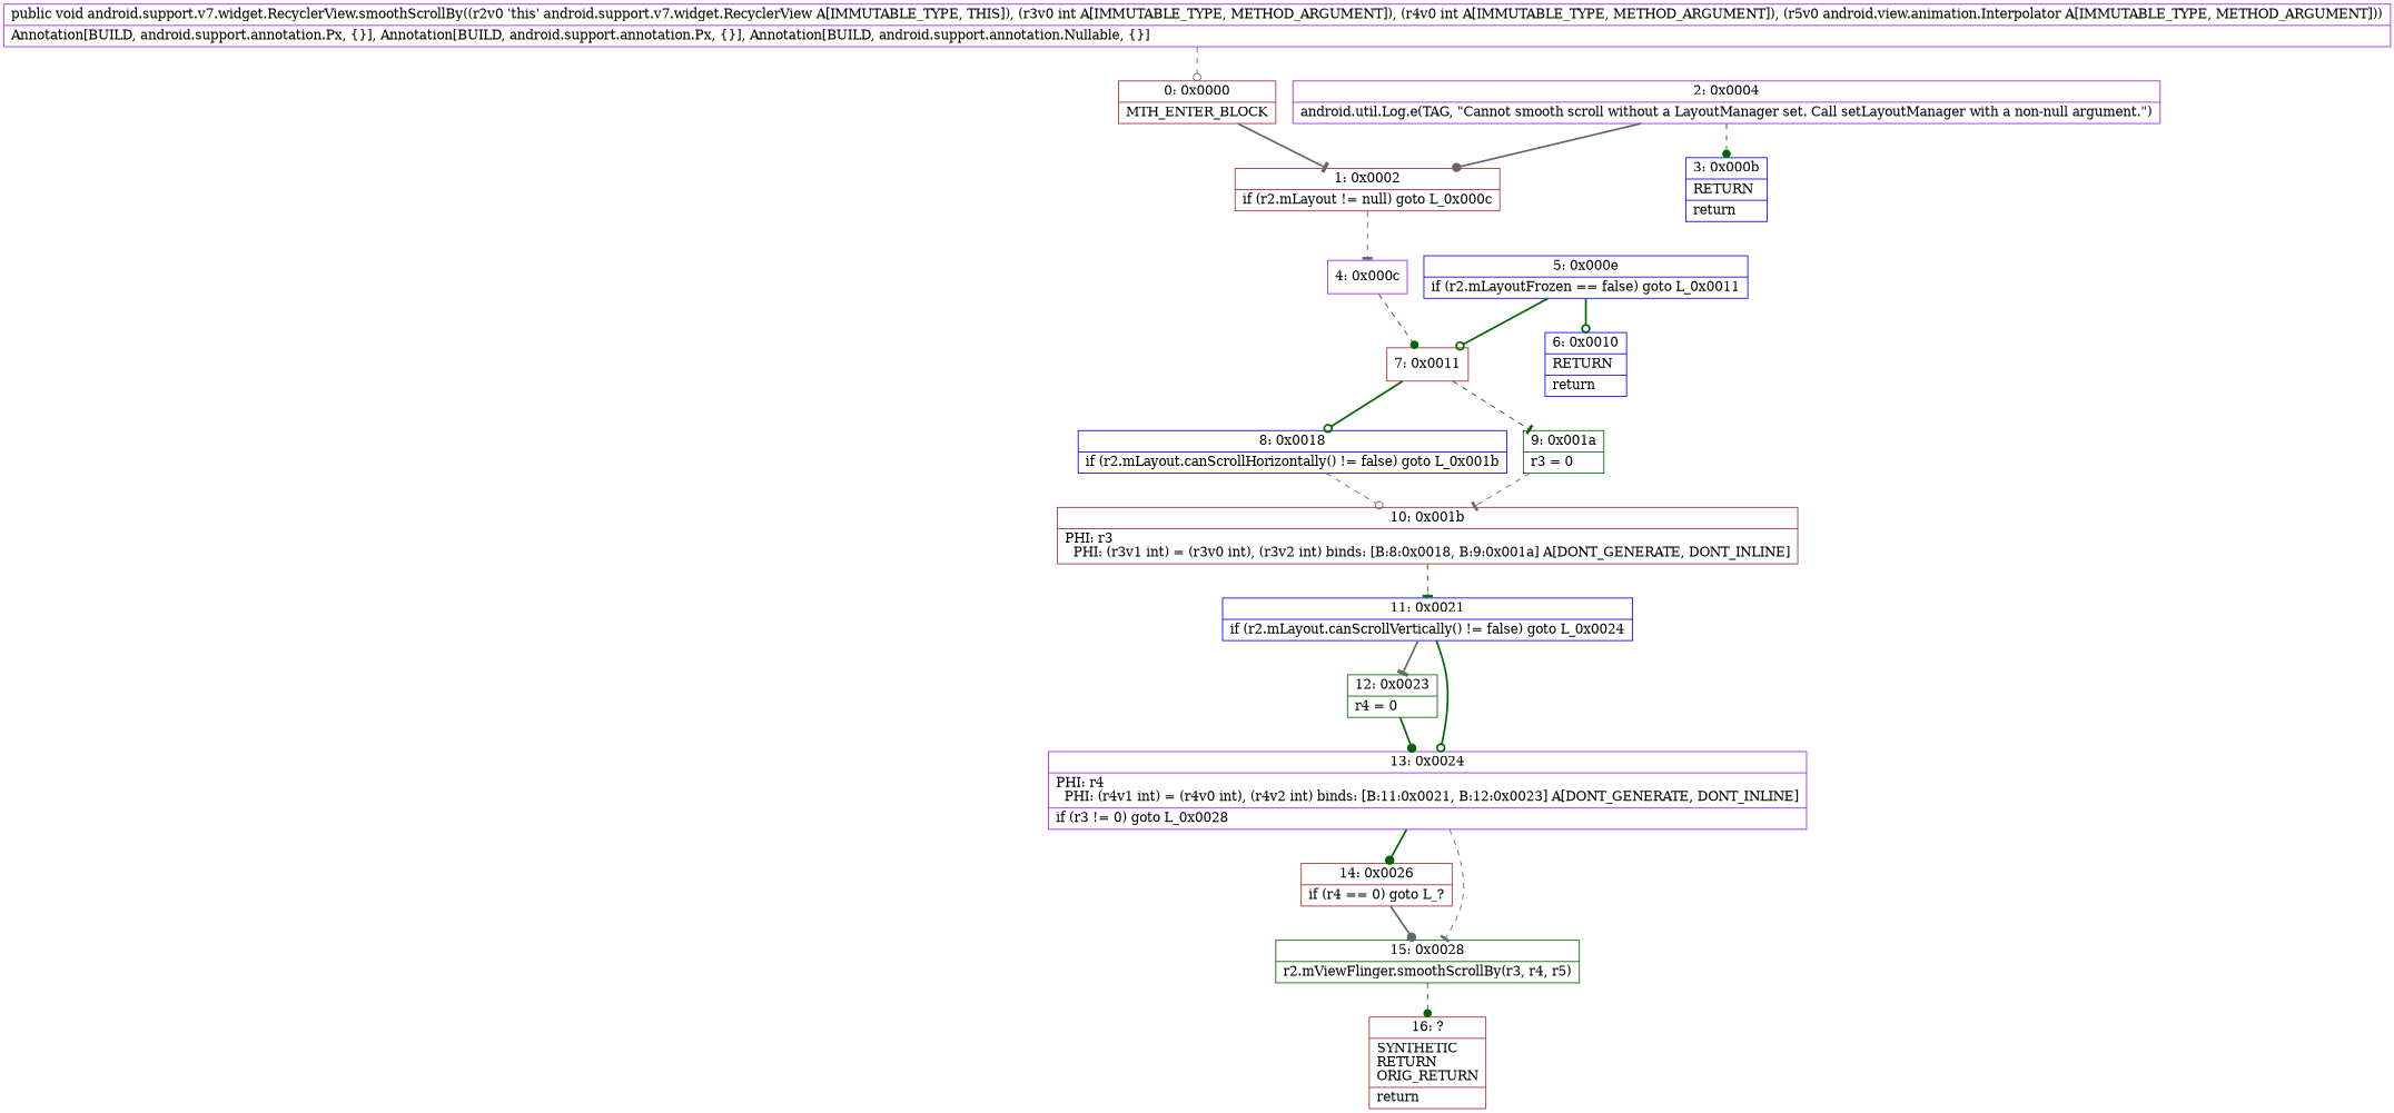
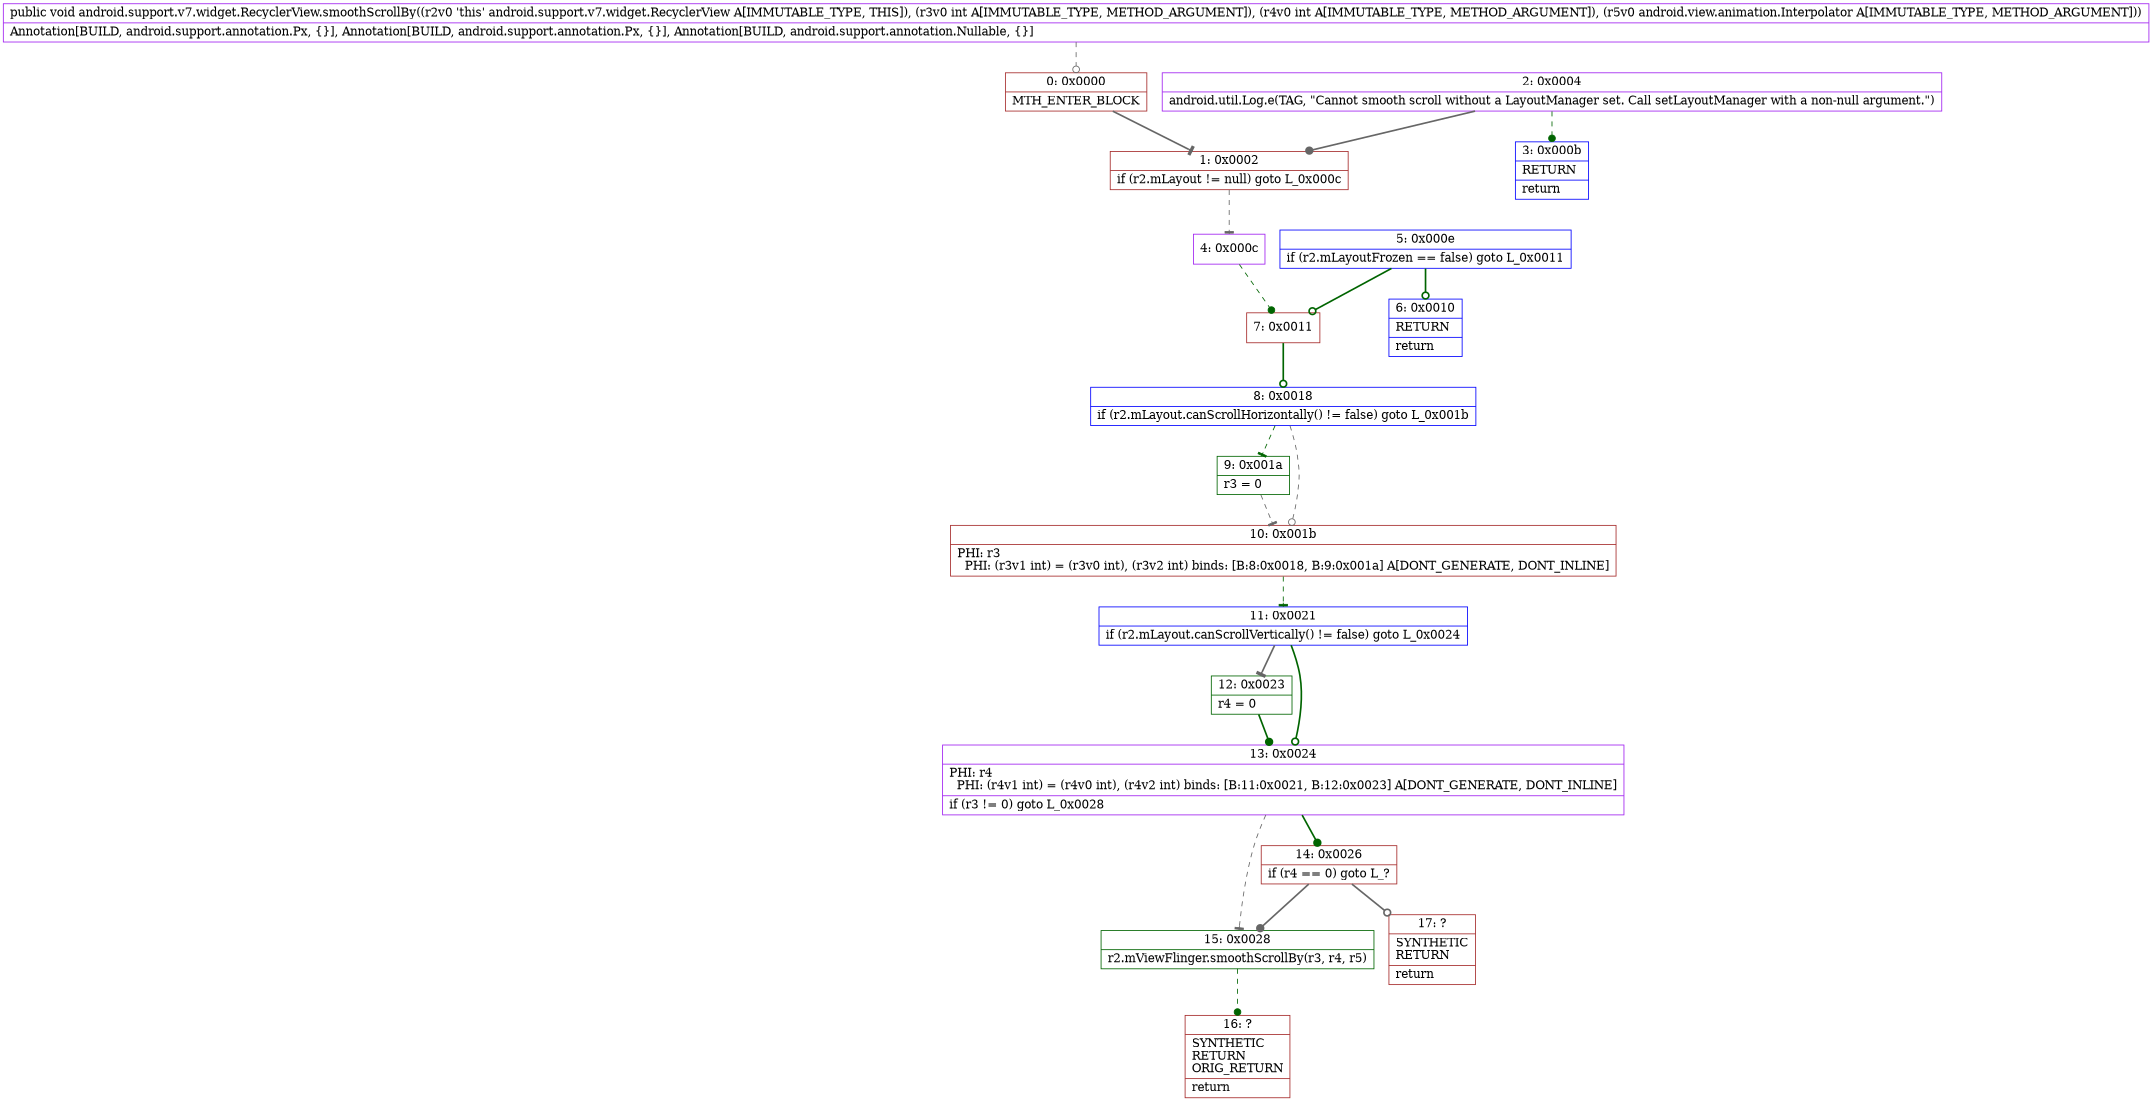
  digraph {
    node [color=brown shape=record]
    edge [arrowhead=tee color=darkgreen style=bold]
    n1 [label="{0\:\ 0x0000|MTH_ENTER_BLOCK\l}"]
    n2 [label="{1\:\ 0x0002|if (r2.mLayout != null) goto L_0x000c\l}"]
    n3 [color=purple label="{4\:\ 0x000c}"]
    n4 [color=purple label="{2\:\ 0x0004|android.util.Log.e(TAG, \"Cannot smooth scroll without a LayoutManager set. Call setLayoutManager with a non\-null argument.\")\l}"]
    n5 [color=blue label="{3\:\ 0x000b|RETURN\l|return\l}"]
    n6 [label="{7\:\ 0x0011}"]
    n7 [color=blue label="{5\:\ 0x000e|if (r2.mLayoutFrozen == false) goto L_0x0011\l}"]
    n8 [color=blue label="{6\:\ 0x0010|RETURN\l|return\l}"]
    n9 [color=blue label="{8\:\ 0x0018|if (r2.mLayout.canScrollHorizontally() != false) goto L_0x001b\l}"]
    n10 [color=darkgreen label="{9\:\ 0x001a|r3 = 0\l}"]
    n11 [label="{10\:\ 0x001b|PHI: r3 \l  PHI: (r3v1 int) = (r3v0 int), (r3v2 int) binds: [B:8:0x0018, B:9:0x001a] A[DONT_GENERATE, DONT_INLINE]\l}"]
    n12 [color=blue label="{11\:\ 0x0021|if (r2.mLayout.canScrollVertically() != false) goto L_0x0024\l}"]
    n13 [color=darkgreen label="{12\:\ 0x0023|r4 = 0\l}"]
    n14 [color=purple label="{13\:\ 0x0024|PHI: r4 \l  PHI: (r4v1 int) = (r4v0 int), (r4v2 int) binds: [B:11:0x0021, B:12:0x0023] A[DONT_GENERATE, DONT_INLINE]\l|if (r3 != 0) goto L_0x0028\l}"]
    n15 [label="{14\:\ 0x0026|if (r4 == 0) goto L_?\l}"]
    n16 [color=darkgreen label="{15\:\ 0x0028|r2.mViewFlinger.smoothScrollBy(r3, r4, r5)\l}"]
+   n17 [label="{17\:\ ?|SYNTHETIC\lRETURN\l|return\l}"]
    n18 [label="{16\:\ ?|SYNTHETIC\lRETURN\lORIG_RETURN\l|return\l}"]
    n19 [color=purple label="{public void android.support.v7.widget.RecyclerView.smoothScrollBy((r2v0 'this' android.support.v7.widget.RecyclerView A[IMMUTABLE_TYPE, THIS]), (r3v0 int A[IMMUTABLE_TYPE, METHOD_ARGUMENT]), (r4v0 int A[IMMUTABLE_TYPE, METHOD_ARGUMENT]), (r5v0 android.view.animation.Interpolator A[IMMUTABLE_TYPE, METHOD_ARGUMENT]))  | Annotation[BUILD, android.support.annotation.Px, \{\}], Annotation[BUILD, android.support.annotation.Px, \{\}], Annotation[BUILD, android.support.annotation.Nullable, \{\}]\l}"]
    n1 -> n2 [color=gray40]
    n2 -> n3 [color=gray40 style=dashed]
    n3 -> n6 [arrowhead=dot style=dashed]
    n4 -> n2 [arrowhead=dot color=gray40]
    n4 -> n5 [arrowhead=dot style=dashed]
    n6 -> n9 [arrowhead=odot]
    n7 -> n6 [arrowhead=odot]
    n7 -> n8 [arrowhead=odot]
-   n6 -> n10 [style=dashed]
+   n9 -> n10 [style=dashed]
    n9 -> n11 [arrowhead=odot color=gray40 style=dashed]
    n10 -> n11 [color=gray40 style=dashed]
    n11 -> n12 [style=dashed]
    n12 -> n13 [color=gray40]
    n12 -> n14 [arrowhead=odot]
    n13 -> n14 [arrowhead=dot]
    n14 -> n15 [arrowhead=dot]
    n14 -> n16 [color=gray40 style=dashed]
    n15 -> n16 [arrowhead=dot color=gray40]
+   n15 -> n17 [arrowhead=odot color=gray40]
    n16 -> n18 [arrowhead=dot style=dashed]
    n19 -> n1 [arrowhead=odot color=gray40 style=dashed]
  }
